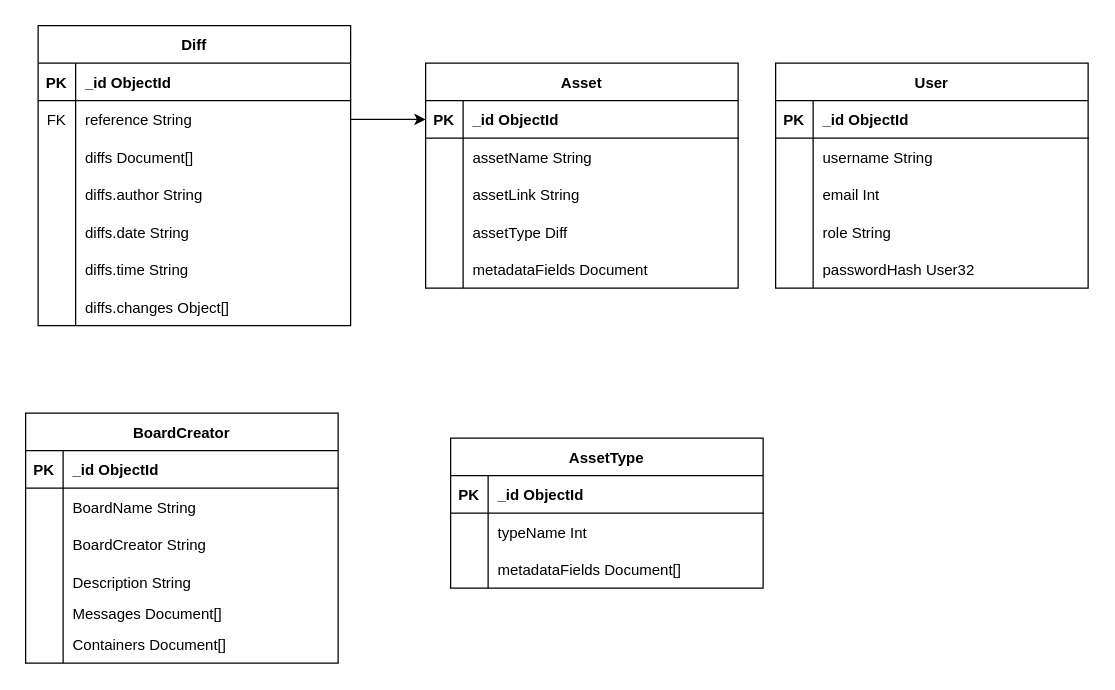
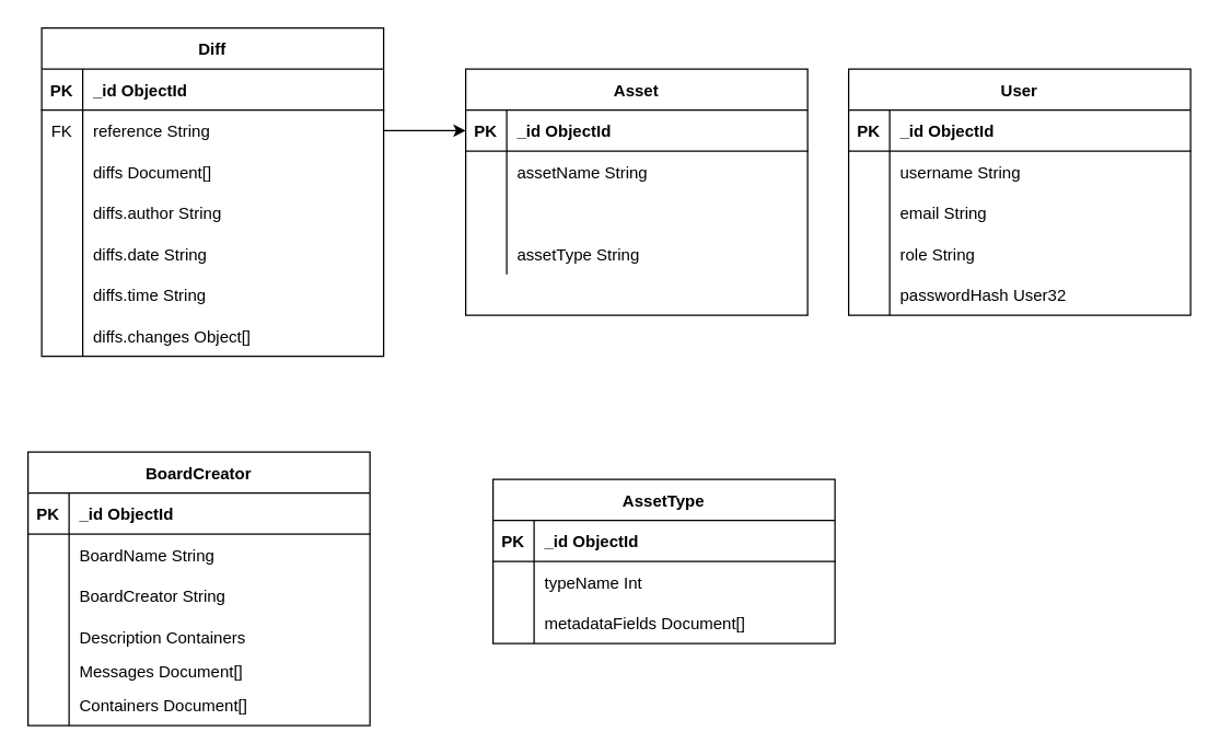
  <mxCell id="0" />
  <mxCell id="1" parent="0" />
  <mxCell id="2" value="Diff" style="shape=table;startSize=30;container=1;collapsible=1;childLayout=tableLayout;fixedRows=1;rowLines=0;fontStyle=1;align=center;resizeLast=1;" parent="1" vertex="1"><mxGeometry x="30" y="20" width="250" height="240" as="geometry" /></mxCell>
  <mxCell id="3" value="" style="shape=partialRectangle;collapsible=0;dropTarget=0;pointerEvents=0;fillColor=none;points=[[0,0.5],[1,0.5]];portConstraint=eastwest;top=0;left=0;right=0;bottom=1;" parent="2" vertex="1"><mxGeometry y="30" width="250" height="30" as="geometry" /></mxCell>
  <mxCell id="4" value="PK" style="shape=partialRectangle;overflow=hidden;connectable=0;fillColor=none;top=0;left=0;bottom=0;right=0;fontStyle=1;" parent="3" vertex="1"><mxGeometry width="30" height="30" as="geometry"><mxRectangle width="30" height="30" as="alternateBounds" /></mxGeometry></mxCell>
  <mxCell id="5" value="_id                                        ObjectId" style="shape=partialRectangle;overflow=hidden;connectable=0;fillColor=none;top=0;left=0;bottom=0;right=0;align=left;spacingLeft=6;fontStyle=1;" parent="3" vertex="1"><mxGeometry x="30" width="220" height="30" as="geometry"><mxRectangle width="220" height="30" as="alternateBounds" /></mxGeometry></mxCell>
  <mxCell id="6" value="" style="shape=partialRectangle;collapsible=0;dropTarget=0;pointerEvents=0;fillColor=none;points=[[0,0.5],[1,0.5]];portConstraint=eastwest;top=0;left=0;right=0;bottom=0;" parent="2" vertex="1"><mxGeometry y="60" width="250" height="30" as="geometry" /></mxCell>
  <mxCell id="7" value="FK" style="shape=partialRectangle;overflow=hidden;connectable=0;fillColor=none;top=0;left=0;bottom=0;right=0;" parent="6" vertex="1"><mxGeometry width="30" height="30" as="geometry"><mxRectangle width="30" height="30" as="alternateBounds" /></mxGeometry></mxCell>
  <mxCell id="8" value="reference                              String" style="shape=partialRectangle;overflow=hidden;connectable=0;fillColor=none;top=0;left=0;bottom=0;right=0;align=left;spacingLeft=6;" parent="6" vertex="1"><mxGeometry x="30" width="220" height="30" as="geometry"><mxRectangle width="220" height="30" as="alternateBounds" /></mxGeometry></mxCell>
  <mxCell id="9" value="" style="shape=partialRectangle;collapsible=0;dropTarget=0;pointerEvents=0;fillColor=none;points=[[0,0.5],[1,0.5]];portConstraint=eastwest;top=0;left=0;right=0;bottom=0;" parent="2" vertex="1"><mxGeometry y="90" width="250" height="30" as="geometry" /></mxCell>
  <mxCell id="10" value="" style="shape=partialRectangle;overflow=hidden;connectable=0;fillColor=none;top=0;left=0;bottom=0;right=0;" parent="9" vertex="1"><mxGeometry width="30" height="30" as="geometry"><mxRectangle width="30" height="30" as="alternateBounds" /></mxGeometry></mxCell>
  <mxCell id="11" value="diffs                                    Document[]" style="shape=partialRectangle;overflow=hidden;connectable=0;fillColor=none;top=0;left=0;bottom=0;right=0;align=left;spacingLeft=6;" parent="9" vertex="1"><mxGeometry x="30" width="220" height="30" as="geometry"><mxRectangle width="220" height="30" as="alternateBounds" /></mxGeometry></mxCell>
  <mxCell id="12" style="shape=partialRectangle;collapsible=0;dropTarget=0;pointerEvents=0;fillColor=none;points=[[0,0.5],[1,0.5]];portConstraint=eastwest;top=0;left=0;right=0;bottom=0;" parent="2" vertex="1"><mxGeometry y="120" width="250" height="30" as="geometry" /></mxCell>
  <mxCell id="13" style="shape=partialRectangle;overflow=hidden;connectable=0;fillColor=none;top=0;left=0;bottom=0;right=0;" parent="12" vertex="1"><mxGeometry width="30" height="30" as="geometry"><mxRectangle width="30" height="30" as="alternateBounds" /></mxGeometry></mxCell>
  <mxCell id="14" value="diffs.author                           String" style="shape=partialRectangle;overflow=hidden;connectable=0;fillColor=none;top=0;left=0;bottom=0;right=0;align=left;spacingLeft=6;" parent="12" vertex="1"><mxGeometry x="30" width="220" height="30" as="geometry"><mxRectangle width="220" height="30" as="alternateBounds" /></mxGeometry></mxCell>
  <mxCell id="15" style="shape=partialRectangle;collapsible=0;dropTarget=0;pointerEvents=0;fillColor=none;points=[[0,0.5],[1,0.5]];portConstraint=eastwest;top=0;left=0;right=0;bottom=0;" parent="2" vertex="1"><mxGeometry y="150" width="250" height="30" as="geometry" /></mxCell>
  <mxCell id="16" style="shape=partialRectangle;overflow=hidden;connectable=0;fillColor=none;top=0;left=0;bottom=0;right=0;" parent="15" vertex="1"><mxGeometry width="30" height="30" as="geometry"><mxRectangle width="30" height="30" as="alternateBounds" /></mxGeometry></mxCell>
  <mxCell id="17" value="diffs.date                              String" style="shape=partialRectangle;overflow=hidden;connectable=0;fillColor=none;top=0;left=0;bottom=0;right=0;align=left;spacingLeft=6;" parent="15" vertex="1"><mxGeometry x="30" width="220" height="30" as="geometry"><mxRectangle width="220" height="30" as="alternateBounds" /></mxGeometry></mxCell>
  <mxCell id="18" style="shape=partialRectangle;collapsible=0;dropTarget=0;pointerEvents=0;fillColor=none;points=[[0,0.5],[1,0.5]];portConstraint=eastwest;top=0;left=0;right=0;bottom=0;" parent="2" vertex="1"><mxGeometry y="180" width="250" height="30" as="geometry" /></mxCell>
  <mxCell id="19" style="shape=partialRectangle;overflow=hidden;connectable=0;fillColor=none;top=0;left=0;bottom=0;right=0;" parent="18" vertex="1"><mxGeometry width="30" height="30" as="geometry"><mxRectangle width="30" height="30" as="alternateBounds" /></mxGeometry></mxCell>
  <mxCell id="20" value="diffs.time                              String" style="shape=partialRectangle;overflow=hidden;connectable=0;fillColor=none;top=0;left=0;bottom=0;right=0;align=left;spacingLeft=6;" parent="18" vertex="1"><mxGeometry x="30" width="220" height="30" as="geometry"><mxRectangle width="220" height="30" as="alternateBounds" /></mxGeometry></mxCell>
  <mxCell id="21" style="shape=partialRectangle;collapsible=0;dropTarget=0;pointerEvents=0;fillColor=none;points=[[0,0.5],[1,0.5]];portConstraint=eastwest;top=0;left=0;right=0;bottom=0;" parent="2" vertex="1"><mxGeometry y="210" width="250" height="30" as="geometry" /></mxCell>
  <mxCell id="22" style="shape=partialRectangle;overflow=hidden;connectable=0;fillColor=none;top=0;left=0;bottom=0;right=0;" parent="21" vertex="1"><mxGeometry width="30" height="30" as="geometry"><mxRectangle width="30" height="30" as="alternateBounds" /></mxGeometry></mxCell>
  <mxCell id="23" value="diffs.changes Object[]" style="shape=partialRectangle;overflow=hidden;connectable=0;fillColor=none;top=0;left=0;bottom=0;right=0;align=left;spacingLeft=6;" parent="21" vertex="1"><mxGeometry x="30" width="220" height="30" as="geometry"><mxRectangle width="220" height="30" as="alternateBounds" /></mxGeometry></mxCell>
  <mxCell id="24" value="User" style="shape=table;startSize=30;container=1;collapsible=1;childLayout=tableLayout;fixedRows=1;rowLines=0;fontStyle=1;align=center;resizeLast=1;" parent="1" vertex="1"><mxGeometry x="620" y="50" width="250" height="180" as="geometry" /></mxCell>
  <mxCell id="25" value="" style="shape=partialRectangle;collapsible=0;dropTarget=0;pointerEvents=0;fillColor=none;points=[[0,0.5],[1,0.5]];portConstraint=eastwest;top=0;left=0;right=0;bottom=1;" parent="24" vertex="1"><mxGeometry y="30" width="250" height="30" as="geometry" /></mxCell>
  <mxCell id="26" value="PK" style="shape=partialRectangle;overflow=hidden;connectable=0;fillColor=none;top=0;left=0;bottom=0;right=0;fontStyle=1;" parent="25" vertex="1"><mxGeometry width="30" height="30" as="geometry"><mxRectangle width="30" height="30" as="alternateBounds" /></mxGeometry></mxCell>
  <mxCell id="27" value="_id                                        ObjectId" style="shape=partialRectangle;overflow=hidden;connectable=0;fillColor=none;top=0;left=0;bottom=0;right=0;align=left;spacingLeft=6;fontStyle=1;" parent="25" vertex="1"><mxGeometry x="30" width="220" height="30" as="geometry"><mxRectangle width="220" height="30" as="alternateBounds" /></mxGeometry></mxCell>
  <mxCell id="28" value="" style="shape=partialRectangle;collapsible=0;dropTarget=0;pointerEvents=0;fillColor=none;points=[[0,0.5],[1,0.5]];portConstraint=eastwest;top=0;left=0;right=0;bottom=0;" parent="24" vertex="1"><mxGeometry y="60" width="250" height="30" as="geometry" /></mxCell>
  <mxCell id="29" value="" style="shape=partialRectangle;overflow=hidden;connectable=0;fillColor=none;top=0;left=0;bottom=0;right=0;" parent="28" vertex="1"><mxGeometry width="30" height="30" as="geometry"><mxRectangle width="30" height="30" as="alternateBounds" /></mxGeometry></mxCell>
  <mxCell id="30" value="username                              String" style="shape=partialRectangle;overflow=hidden;connectable=0;fillColor=none;top=0;left=0;bottom=0;right=0;align=left;spacingLeft=6;" parent="28" vertex="1"><mxGeometry x="30" width="220" height="30" as="geometry"><mxRectangle width="220" height="30" as="alternateBounds" /></mxGeometry></mxCell>
  <mxCell id="31" value="" style="shape=partialRectangle;collapsible=0;dropTarget=0;pointerEvents=0;fillColor=none;points=[[0,0.5],[1,0.5]];portConstraint=eastwest;top=0;left=0;right=0;bottom=0;" parent="24" vertex="1"><mxGeometry y="90" width="250" height="30" as="geometry" /></mxCell>
  <mxCell id="32" value="" style="shape=partialRectangle;overflow=hidden;connectable=0;fillColor=none;top=0;left=0;bottom=0;right=0;" parent="31" vertex="1"><mxGeometry width="30" height="30" as="geometry"><mxRectangle width="30" height="30" as="alternateBounds" /></mxGeometry></mxCell>
- <mxCell id="33" value="email                                     Int" style="shape=partialRectangle;overflow=hidden;connectable=0;fillColor=none;top=0;left=0;bottom=0;right=0;align=left;spacingLeft=6;" parent="31" vertex="1"><mxGeometry x="30" width="220" height="30" as="geometry"><mxRectangle width="220" height="30" as="alternateBounds" /></mxGeometry></mxCell>
+ <mxCell id="33" value="email                                     String" style="shape=partialRectangle;overflow=hidden;connectable=0;fillColor=none;top=0;left=0;bottom=0;right=0;align=left;spacingLeft=6;" parent="31" vertex="1"><mxGeometry x="30" width="220" height="30" as="geometry"><mxRectangle width="220" height="30" as="alternateBounds" /></mxGeometry></mxCell>
  <mxCell id="34" style="shape=partialRectangle;collapsible=0;dropTarget=0;pointerEvents=0;fillColor=none;points=[[0,0.5],[1,0.5]];portConstraint=eastwest;top=0;left=0;right=0;bottom=0;" parent="24" vertex="1"><mxGeometry y="120" width="250" height="30" as="geometry" /></mxCell>
  <mxCell id="35" style="shape=partialRectangle;overflow=hidden;connectable=0;fillColor=none;top=0;left=0;bottom=0;right=0;" parent="34" vertex="1"><mxGeometry width="30" height="30" as="geometry"><mxRectangle width="30" height="30" as="alternateBounds" /></mxGeometry></mxCell>
  <mxCell id="36" value="role                                        String" style="shape=partialRectangle;overflow=hidden;connectable=0;fillColor=none;top=0;left=0;bottom=0;right=0;align=left;spacingLeft=6;" parent="34" vertex="1"><mxGeometry x="30" width="220" height="30" as="geometry"><mxRectangle width="220" height="30" as="alternateBounds" /></mxGeometry></mxCell>
  <mxCell id="37" style="shape=partialRectangle;collapsible=0;dropTarget=0;pointerEvents=0;fillColor=none;points=[[0,0.5],[1,0.5]];portConstraint=eastwest;top=0;left=0;right=0;bottom=0;" parent="24" vertex="1"><mxGeometry y="150" width="250" height="30" as="geometry" /></mxCell>
  <mxCell id="38" style="shape=partialRectangle;overflow=hidden;connectable=0;fillColor=none;top=0;left=0;bottom=0;right=0;" parent="37" vertex="1"><mxGeometry width="30" height="30" as="geometry"><mxRectangle width="30" height="30" as="alternateBounds" /></mxGeometry></mxCell>
  <mxCell id="39" value="passwordHash                       User32" style="shape=partialRectangle;overflow=hidden;connectable=0;fillColor=none;top=0;left=0;bottom=0;right=0;align=left;spacingLeft=6;" parent="37" vertex="1"><mxGeometry x="30" width="220" height="30" as="geometry"><mxRectangle width="220" height="30" as="alternateBounds" /></mxGeometry></mxCell>
  <mxCell id="40" value="BoardCreator" style="shape=table;startSize=30;container=1;collapsible=1;childLayout=tableLayout;fixedRows=1;rowLines=0;fontStyle=1;align=center;resizeLast=1;" parent="1" vertex="1"><mxGeometry y="330" width="250" height="200" as="geometry" x="20" /></mxCell>
  <mxCell id="41" value="" style="shape=partialRectangle;collapsible=0;dropTarget=0;pointerEvents=0;fillColor=none;points=[[0,0.5],[1,0.5]];portConstraint=eastwest;top=0;left=0;right=0;bottom=1;" parent="40" vertex="1"><mxGeometry y="30" width="250" height="30" as="geometry" /></mxCell>
  <mxCell id="42" value="PK" style="shape=partialRectangle;overflow=hidden;connectable=0;fillColor=none;top=0;left=0;bottom=0;right=0;fontStyle=1;" parent="41" vertex="1"><mxGeometry width="30" height="30" as="geometry"><mxRectangle width="30" height="30" as="alternateBounds" /></mxGeometry></mxCell>
  <mxCell id="43" value="_id                                        ObjectId" style="shape=partialRectangle;overflow=hidden;connectable=0;fillColor=none;top=0;left=0;bottom=0;right=0;align=left;spacingLeft=6;fontStyle=1;" parent="41" vertex="1"><mxGeometry x="30" width="220" height="30" as="geometry"><mxRectangle width="220" height="30" as="alternateBounds" /></mxGeometry></mxCell>
  <mxCell id="44" value="" style="shape=partialRectangle;collapsible=0;dropTarget=0;pointerEvents=0;fillColor=none;points=[[0,0.5],[1,0.5]];portConstraint=eastwest;top=0;left=0;right=0;bottom=0;" parent="40" vertex="1"><mxGeometry y="60" width="250" height="30" as="geometry" /></mxCell>
  <mxCell id="45" value="" style="shape=partialRectangle;overflow=hidden;connectable=0;fillColor=none;top=0;left=0;bottom=0;right=0;" parent="44" vertex="1"><mxGeometry width="30" height="30" as="geometry"><mxRectangle width="30" height="30" as="alternateBounds" /></mxGeometry></mxCell>
  <mxCell id="46" value="BoardName                          String " style="shape=partialRectangle;overflow=hidden;connectable=0;fillColor=none;top=0;left=0;bottom=0;right=0;align=left;spacingLeft=6;" parent="44" vertex="1"><mxGeometry x="30" width="220" height="30" as="geometry"><mxRectangle width="220" height="30" as="alternateBounds" /></mxGeometry></mxCell>
  <mxCell id="47" value="" style="shape=partialRectangle;collapsible=0;dropTarget=0;pointerEvents=0;fillColor=none;points=[[0,0.5],[1,0.5]];portConstraint=eastwest;top=0;left=0;right=0;bottom=0;" parent="40" vertex="1"><mxGeometry y="90" width="250" height="30" as="geometry" /></mxCell>
  <mxCell id="48" value="" style="shape=partialRectangle;overflow=hidden;connectable=0;fillColor=none;top=0;left=0;bottom=0;right=0;" parent="47" vertex="1"><mxGeometry width="30" height="30" as="geometry"><mxRectangle width="30" height="30" as="alternateBounds" /></mxGeometry></mxCell>
  <mxCell id="49" value="BoardCreator                        String" style="shape=partialRectangle;overflow=hidden;connectable=0;fillColor=none;top=0;left=0;bottom=0;right=0;align=left;spacingLeft=6;" parent="47" vertex="1"><mxGeometry x="30" width="220" height="30" as="geometry"><mxRectangle width="220" height="30" as="alternateBounds" /></mxGeometry></mxCell>
  <mxCell id="50" style="shape=partialRectangle;collapsible=0;dropTarget=0;pointerEvents=0;fillColor=none;points=[[0,0.5],[1,0.5]];portConstraint=eastwest;top=0;left=0;right=0;bottom=0;" parent="40" vertex="1"><mxGeometry y="120" width="250" height="30" as="geometry" /></mxCell>
  <mxCell id="51" style="shape=partialRectangle;overflow=hidden;connectable=0;fillColor=none;top=0;left=0;bottom=0;right=0;" parent="50" vertex="1"><mxGeometry width="30" height="30" as="geometry"><mxRectangle width="30" height="30" as="alternateBounds" /></mxGeometry></mxCell>
- <mxCell id="52" value="Description                            String" style="shape=partialRectangle;overflow=hidden;connectable=0;fillColor=none;top=0;left=0;bottom=0;right=0;align=left;spacingLeft=6;" parent="50" vertex="1"><mxGeometry x="30" width="220" height="30" as="geometry"><mxRectangle width="220" height="30" as="alternateBounds" /></mxGeometry></mxCell>
+ <mxCell id="52" value="Description                            Containers" style="shape=partialRectangle;overflow=hidden;connectable=0;fillColor=none;top=0;left=0;bottom=0;right=0;align=left;spacingLeft=6;" parent="50" vertex="1"><mxGeometry x="30" width="220" height="30" as="geometry"><mxRectangle width="220" height="30" as="alternateBounds" /></mxGeometry></mxCell>
  <mxCell id="53" style="shape=partialRectangle;collapsible=0;dropTarget=0;pointerEvents=0;fillColor=none;points=[[0,0.5],[1,0.5]];portConstraint=eastwest;top=0;left=0;right=0;bottom=0;" parent="40" vertex="1"><mxGeometry y="150" width="250" height="20" as="geometry" /></mxCell>
  <mxCell id="54" style="shape=partialRectangle;overflow=hidden;connectable=0;fillColor=none;top=0;left=0;bottom=0;right=0;" parent="53" vertex="1"><mxGeometry width="30" height="20" as="geometry"><mxRectangle width="30" height="20" as="alternateBounds" /></mxGeometry></mxCell>
  <mxCell id="55" value="Messages                           Document[]" style="shape=partialRectangle;overflow=hidden;connectable=0;fillColor=none;top=0;left=0;bottom=0;right=0;align=left;spacingLeft=6;" parent="53" vertex="1"><mxGeometry x="30" width="220" height="20" as="geometry"><mxRectangle width="220" height="20" as="alternateBounds" /></mxGeometry></mxCell>
  <mxCell id="56" style="shape=partialRectangle;collapsible=0;dropTarget=0;pointerEvents=0;fillColor=none;points=[[0,0.5],[1,0.5]];portConstraint=eastwest;top=0;left=0;right=0;bottom=0;" parent="40" vertex="1"><mxGeometry y="170" width="250" height="30" as="geometry" /></mxCell>
  <mxCell id="57" style="shape=partialRectangle;overflow=hidden;connectable=0;fillColor=none;top=0;left=0;bottom=0;right=0;" parent="56" vertex="1"><mxGeometry width="30" height="30" as="geometry"><mxRectangle width="30" height="30" as="alternateBounds" /></mxGeometry></mxCell>
  <mxCell id="58" value="Containers                          Document[]" style="shape=partialRectangle;overflow=hidden;connectable=0;fillColor=none;top=0;left=0;bottom=0;right=0;align=left;spacingLeft=6;" parent="56" vertex="1"><mxGeometry x="30" width="220" height="30" as="geometry"><mxRectangle width="220" height="30" as="alternateBounds" /></mxGeometry></mxCell>
  <mxCell id="59" value="AssetType" style="shape=table;startSize=30;container=1;collapsible=1;childLayout=tableLayout;fixedRows=1;rowLines=0;fontStyle=1;align=center;resizeLast=1;" parent="1" vertex="1"><mxGeometry x="360" y="350" width="250" height="120" as="geometry" /></mxCell>
  <mxCell id="60" value="" style="shape=partialRectangle;collapsible=0;dropTarget=0;pointerEvents=0;fillColor=none;points=[[0,0.5],[1,0.5]];portConstraint=eastwest;top=0;left=0;right=0;bottom=1;" parent="59" vertex="1"><mxGeometry y="30" width="250" height="30" as="geometry" /></mxCell>
  <mxCell id="61" value="PK" style="shape=partialRectangle;overflow=hidden;connectable=0;fillColor=none;top=0;left=0;bottom=0;right=0;fontStyle=1;" parent="60" vertex="1"><mxGeometry width="30" height="30" as="geometry"><mxRectangle width="30" height="30" as="alternateBounds" /></mxGeometry></mxCell>
  <mxCell id="62" value="_id                                        ObjectId" style="shape=partialRectangle;overflow=hidden;connectable=0;fillColor=none;top=0;left=0;bottom=0;right=0;align=left;spacingLeft=6;fontStyle=1;" parent="60" vertex="1"><mxGeometry x="30" width="220" height="30" as="geometry"><mxRectangle width="220" height="30" as="alternateBounds" /></mxGeometry></mxCell>
  <mxCell id="63" value="" style="shape=partialRectangle;collapsible=0;dropTarget=0;pointerEvents=0;fillColor=none;points=[[0,0.5],[1,0.5]];portConstraint=eastwest;top=0;left=0;right=0;bottom=0;" parent="59" vertex="1"><mxGeometry y="60" width="250" height="30" as="geometry" /></mxCell>
  <mxCell id="64" value="" style="shape=partialRectangle;overflow=hidden;connectable=0;fillColor=none;top=0;left=0;bottom=0;right=0;" parent="63" vertex="1"><mxGeometry width="30" height="30" as="geometry"><mxRectangle width="30" height="30" as="alternateBounds" /></mxGeometry></mxCell>
  <mxCell id="65" value="typeName                             Int" style="shape=partialRectangle;overflow=hidden;connectable=0;fillColor=none;top=0;left=0;bottom=0;right=0;align=left;spacingLeft=6;" parent="63" vertex="1"><mxGeometry x="30" width="220" height="30" as="geometry"><mxRectangle width="220" height="30" as="alternateBounds" /></mxGeometry></mxCell>
  <mxCell id="66" value="" style="shape=partialRectangle;collapsible=0;dropTarget=0;pointerEvents=0;fillColor=none;points=[[0,0.5],[1,0.5]];portConstraint=eastwest;top=0;left=0;right=0;bottom=0;" parent="59" vertex="1"><mxGeometry y="90" width="250" height="30" as="geometry" /></mxCell>
  <mxCell id="67" value="" style="shape=partialRectangle;overflow=hidden;connectable=0;fillColor=none;top=0;left=0;bottom=0;right=0;" parent="66" vertex="1"><mxGeometry width="30" height="30" as="geometry"><mxRectangle width="30" height="30" as="alternateBounds" /></mxGeometry></mxCell>
  <mxCell id="68" value="metadataFields                  Document[]" style="shape=partialRectangle;overflow=hidden;connectable=0;fillColor=none;top=0;left=0;bottom=0;right=0;align=left;spacingLeft=6;" parent="66" vertex="1"><mxGeometry x="30" width="220" height="30" as="geometry"><mxRectangle width="220" height="30" as="alternateBounds" /></mxGeometry></mxCell>
  <mxCell id="69" value="Asset" style="shape=table;startSize=30;container=1;collapsible=1;childLayout=tableLayout;fixedRows=1;rowLines=0;fontStyle=1;align=center;resizeLast=1;" parent="1" vertex="1"><mxGeometry x="340" y="50" width="250" height="180" as="geometry" /></mxCell>
  <mxCell id="70" value="" style="shape=partialRectangle;collapsible=0;dropTarget=0;pointerEvents=0;fillColor=none;points=[[0,0.5],[1,0.5]];portConstraint=eastwest;top=0;left=0;right=0;bottom=1;" parent="69" vertex="1"><mxGeometry y="30" width="250" height="30" as="geometry" /></mxCell>
  <mxCell id="71" value="PK" style="shape=partialRectangle;overflow=hidden;connectable=0;fillColor=none;top=0;left=0;bottom=0;right=0;fontStyle=1;" parent="70" vertex="1"><mxGeometry width="30" height="30" as="geometry"><mxRectangle width="30" height="30" as="alternateBounds" /></mxGeometry></mxCell>
  <mxCell id="72" value="_id                                        ObjectId" style="shape=partialRectangle;overflow=hidden;connectable=0;fillColor=none;top=0;left=0;bottom=0;right=0;align=left;spacingLeft=6;fontStyle=1;" parent="70" vertex="1"><mxGeometry x="30" width="220" height="30" as="geometry"><mxRectangle width="220" height="30" as="alternateBounds" /></mxGeometry></mxCell>
  <mxCell id="73" value="" style="shape=partialRectangle;collapsible=0;dropTarget=0;pointerEvents=0;fillColor=none;points=[[0,0.5],[1,0.5]];portConstraint=eastwest;top=0;left=0;right=0;bottom=0;" parent="69" vertex="1"><mxGeometry y="60" width="250" height="30" as="geometry" /></mxCell>
  <mxCell id="74" value="" style="shape=partialRectangle;overflow=hidden;connectable=0;fillColor=none;top=0;left=0;bottom=0;right=0;" parent="73" vertex="1"><mxGeometry width="30" height="30" as="geometry"><mxRectangle width="30" height="30" as="alternateBounds" /></mxGeometry></mxCell>
  <mxCell id="75" value="assetName                           String" style="shape=partialRectangle;overflow=hidden;connectable=0;fillColor=none;top=0;left=0;bottom=0;right=0;align=left;spacingLeft=6;" parent="73" vertex="1"><mxGeometry x="30" width="220" height="30" as="geometry"><mxRectangle width="220" height="30" as="alternateBounds" /></mxGeometry></mxCell>
  <mxCell id="76" value="" style="shape=partialRectangle;collapsible=0;dropTarget=0;pointerEvents=0;fillColor=none;points=[[0,0.5],[1,0.5]];portConstraint=eastwest;top=0;left=0;right=0;bottom=0;" parent="69" vertex="1"><mxGeometry y="90" width="250" height="30" as="geometry" /></mxCell>
  <mxCell id="77" value="" style="shape=partialRectangle;overflow=hidden;connectable=0;fillColor=none;top=0;left=0;bottom=0;right=0;" parent="76" vertex="1"><mxGeometry width="30" height="30" as="geometry"><mxRectangle width="30" height="30" as="alternateBounds" /></mxGeometry></mxCell>
- <mxCell id="78" value="assetLink                              String" style="shape=partialRectangle;overflow=hidden;connectable=0;fillColor=none;top=0;left=0;bottom=0;right=0;align=left;spacingLeft=6;" parent="76" vertex="1"><mxGeometry x="30" width="220" height="30" as="geometry"><mxRectangle width="220" height="30" as="alternateBounds" /></mxGeometry></mxCell>
  <mxCell id="79" style="shape=partialRectangle;collapsible=0;dropTarget=0;pointerEvents=0;fillColor=none;points=[[0,0.5],[1,0.5]];portConstraint=eastwest;top=0;left=0;right=0;bottom=0;" parent="69" vertex="1"><mxGeometry y="120" width="250" height="30" as="geometry" /></mxCell>
  <mxCell id="80" style="shape=partialRectangle;overflow=hidden;connectable=0;fillColor=none;top=0;left=0;bottom=0;right=0;" parent="79" vertex="1"><mxGeometry width="30" height="30" as="geometry"><mxRectangle width="30" height="30" as="alternateBounds" /></mxGeometry></mxCell>
- <mxCell id="81" value="assetType                             Diff" style="shape=partialRectangle;overflow=hidden;connectable=0;fillColor=none;top=0;left=0;bottom=0;right=0;align=left;spacingLeft=6;" parent="79" vertex="1"><mxGeometry x="30" width="220" height="30" as="geometry"><mxRectangle width="220" height="30" as="alternateBounds" /></mxGeometry></mxCell>
+ <mxCell id="81" value="assetType                             String" style="shape=partialRectangle;overflow=hidden;connectable=0;fillColor=none;top=0;left=0;bottom=0;right=0;align=left;spacingLeft=6;" parent="79" vertex="1"><mxGeometry x="30" width="220" height="30" as="geometry"><mxRectangle width="220" height="30" as="alternateBounds" /></mxGeometry></mxCell>
  <mxCell id="82" style="shape=partialRectangle;collapsible=0;dropTarget=0;pointerEvents=0;fillColor=none;points=[[0,0.5],[1,0.5]];portConstraint=eastwest;top=0;left=0;right=0;bottom=0;" parent="69" vertex="1"><mxGeometry y="150" width="250" height="30" as="geometry" /></mxCell>
  <mxCell id="83" style="shape=partialRectangle;overflow=hidden;connectable=0;fillColor=none;top=0;left=0;bottom=0;right=0;" parent="82" vertex="1"><mxGeometry width="30" height="30" as="geometry"><mxRectangle width="30" height="30" as="alternateBounds" /></mxGeometry></mxCell>
- <mxCell id="84" value="metadataFields                  Document" style="shape=partialRectangle;overflow=hidden;connectable=0;fillColor=none;top=0;left=0;bottom=0;right=0;align=left;spacingLeft=6;" parent="82" vertex="1"><mxGeometry x="30" width="220" height="30" as="geometry"><mxRectangle width="220" height="30" as="alternateBounds" /></mxGeometry></mxCell>
  <mxCell id="85" value="" style="edgeStyle=orthogonalEdgeStyle;rounded=0;orthogonalLoop=1;jettySize=auto;html=1;entryX=0;entryY=0.5;entryDx=0;entryDy=0;" parent="1" source="6" target="70" edge="1"><mxGeometry relative="1" as="geometry" /></mxCell>
